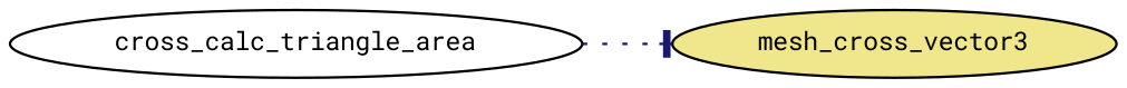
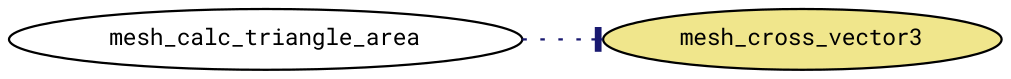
  digraph {
    rankdir=LR
    fontname="Roboto Mono"
    node [color=black fontname="Roboto Mono" fontsize=10 shape=ellipse style=filled]
-   n1 [fillcolor=white fontcolor=black height=0.2 label=cross_calc_triangle_area width=0.4]
+   n1 [fillcolor=white fontcolor=black height=0.2 label=mesh_calc_triangle_area width=0.4]
    n2 [fillcolor=khaki height=0.2 label=mesh_cross_vector3 width=0.4]
    n1 -> n2 [color=midnightblue fontname="Roboto Mono" fontsize=10 labelfontname=Helvetica labelfontsize=10 style=dotted arrowhead=tee]
  }
